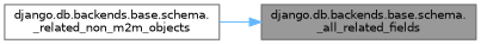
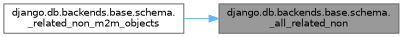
  digraph {
    rankdir=RL
    node [fontname=Helvetica fontsize=10 shape=box style=filled]
-   n1 [color=gray40 fillcolor=grey60 fontcolor=black height=0.2 label="django.db.backends.base.schema.\l_all_related_fields" width=0.4]
+   n1 [color=gray40 fillcolor=grey60 fontcolor=black height=0.2 label="django.db.backends.base.schema.\l_all_related_non" width=0.4]
    n2 [color=grey40 fillcolor=white height=0.2 label="django.db.backends.base.schema.\l_related_non_m2m_objects" width=0.4]
    n1 -> n2 [color=steelblue1 dir=back fontname=Helvetica fontsize=10 labelfontname=Helvetica labelfontsize=10 style=solid]
  }
